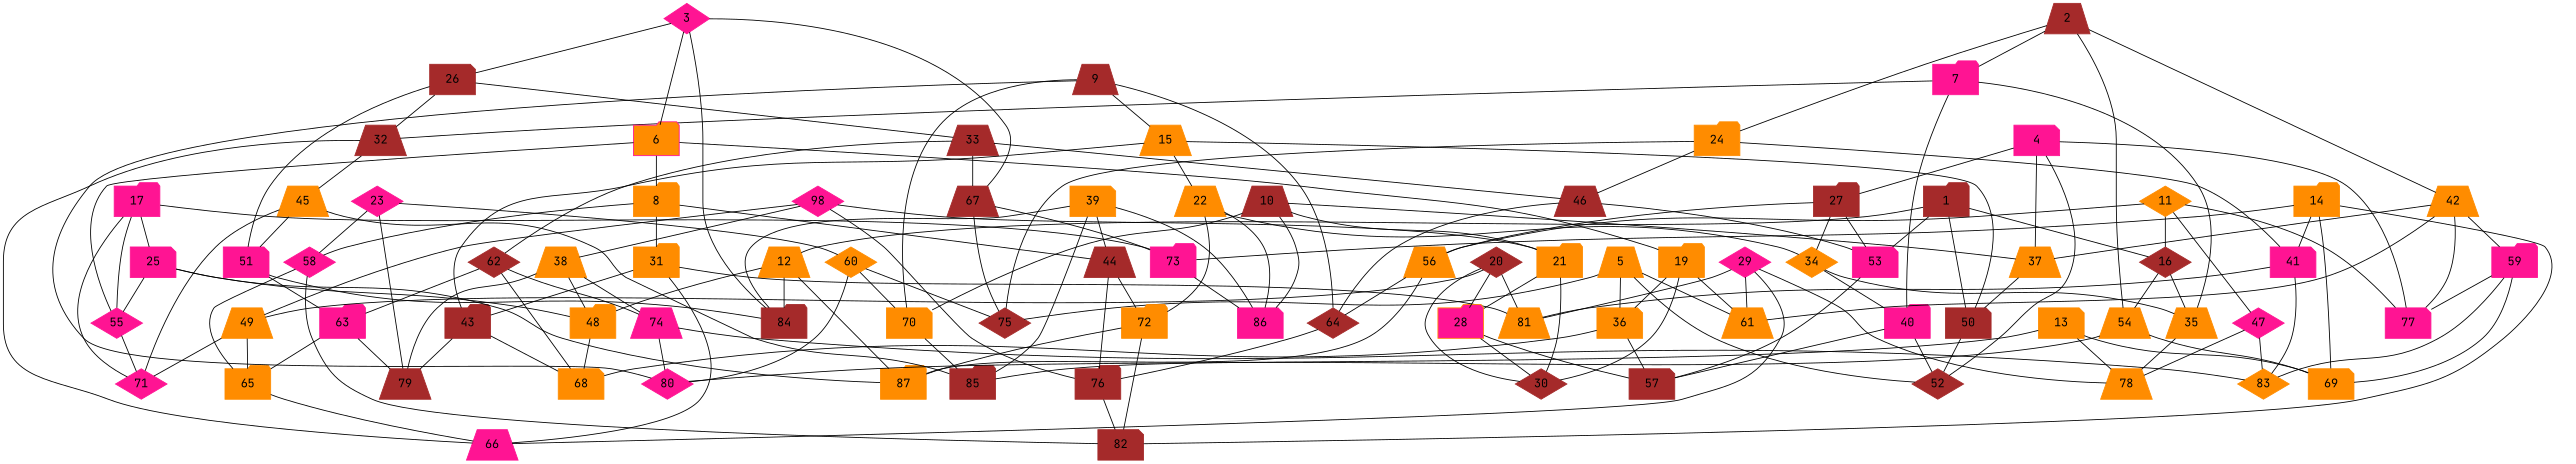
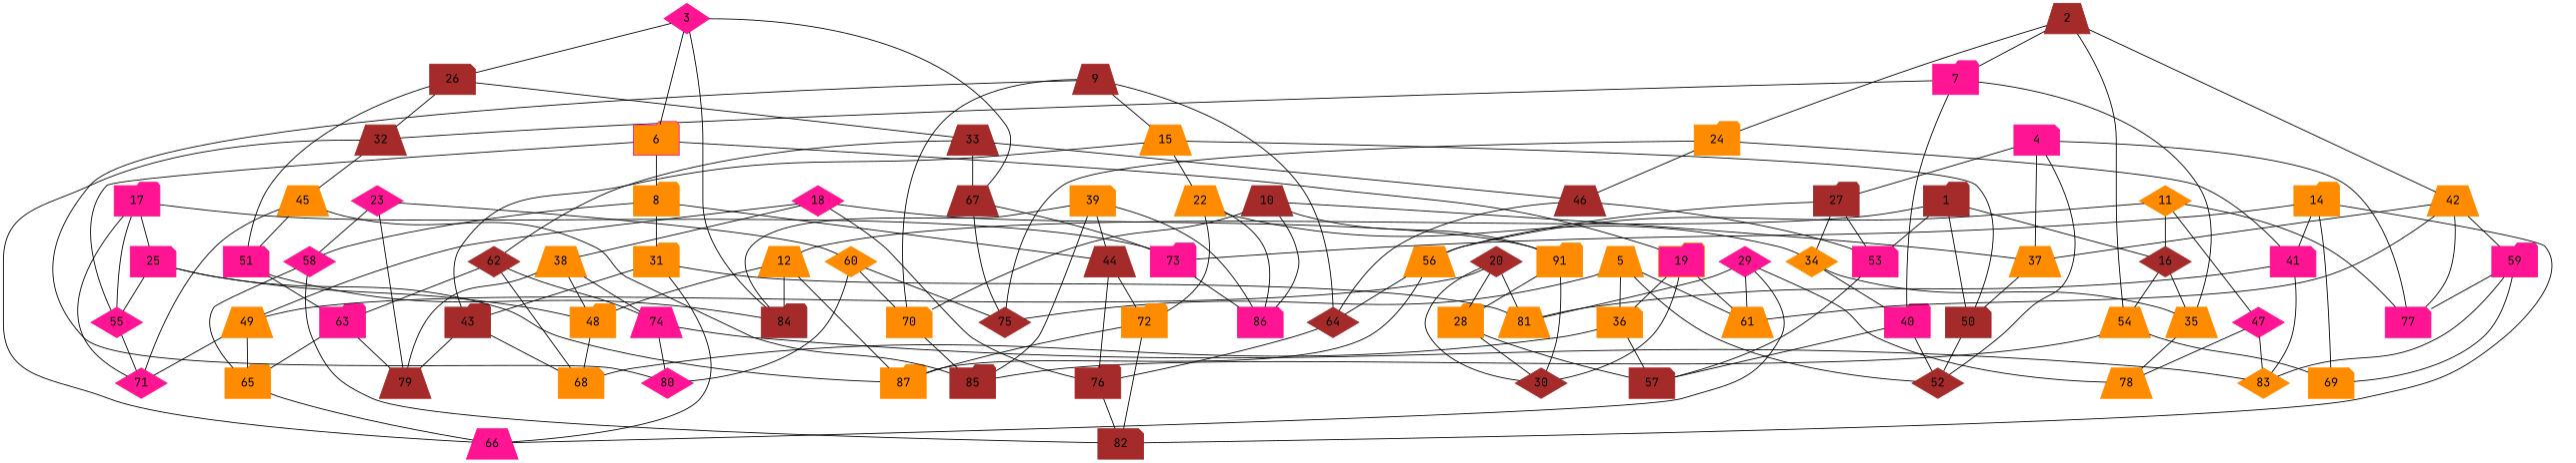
  graph {
    fontname="JetBrains Mono"
    node [color=darkorange fontname="JetBrains Mono" shape=trapezium style=filled]
    edge [fontname="JetBrains Mono"]
    1 [color=brown shape=folder]
    12
    16 [color=brown shape=diamond]
    50 [color=brown shape=note]
    53 [color=deeppink shape=note]
    84 [color=brown shape=folder]
    48 [shape=folder]
    87 [shape=folder]
    54
    35
    52 [color=brown shape=diamond]
    57 [color=brown shape=note]
    2 [color=brown]
    7 [color=deeppink shape=folder]
    24 [shape=folder]
    42
    32 [color=brown]
    40 [color=deeppink shape=folder]
    75 [color=brown shape=diamond]
    41 [color=deeppink shape=note]
    46 [color=brown]
    37
    77 [color=deeppink shape=note]
    61
    59 [color=deeppink shape=folder]
    69 [shape=note]
    85 [color=brown shape=folder]
    3 [color=deeppink shape=diamond]
    6 [color=deeppink fillcolor=darkorange shape=folder]
    26 [color=brown shape=note]
    67 [color=brown]
    8 [shape=folder]
-   19 [shape=folder]
+   19 [shape=folder fillcolor=deeppink]
    55 [color=deeppink shape=diamond]
    33 [color=brown]
    51 [color=deeppink shape=note]
    73 [color=deeppink shape=folder]
    4 [color=deeppink shape=note]
    27 [color=brown shape=folder]
    56
    34 [shape=diamond]
    5
    36 [shape=note]
    68 [shape=note]
    31 [shape=folder]
    44 [color=brown]
    58 [color=deeppink shape=diamond]
    30 [color=brown shape=diamond]
    71 [color=deeppink shape=diamond]
    66 [color=deeppink]
    45
    78
    43 [color=brown shape=folder]
    81
    76 [color=brown shape=folder]
    72 [shape=folder]
    82 [color=brown shape=note]
    65 [shape=folder]
    9 [color=brown]
    15
    64 [color=brown shape=diamond]
    70 [shape=note]
    80 [color=deeppink shape=diamond]
    22
    10 [color=brown]
-   21 [shape=folder]
+   21 [shape=folder label=91]
    86 [color=deeppink shape=note]
-   28 [shape=folder fillcolor=deeppink]
+   28 [shape=folder]
    11 [shape=diamond]
    47 [color=deeppink shape=diamond]
    83 [shape=diamond]
-   13 [shape=note]
    14 [shape=folder]
    79 [color=brown]
    17 [color=deeppink shape=folder]
    25 [color=deeppink shape=note]
-   18 [color=deeppink shape=diamond label=98]
+   18 [color=deeppink shape=diamond]
    38
    49
    74 [color=deeppink]
    20 [color=brown shape=diamond]
    23 [color=deeppink shape=diamond]
    60 [shape=diamond]
    62 [color=brown shape=diamond]
    63 [color=deeppink shape=folder]
    29 [color=deeppink shape=diamond]
    39 [shape=note]
    1 -- 12
    1 -- 16
    1 -- 50
    1 -- 53
    12 -- 84
    12 -- 48
    12 -- 87
    16 -- 54
    16 -- 35
    50 -- 52
    53 -- 57
    48 -- 68
    54 -- 69
    54 -- 85
    35 -- 78
    2 -- 54
    2 -- 7
    2 -- 24
    2 -- 42
    7 -- 35
    7 -- 32
    7 -- 40
    24 -- 75
    24 -- 41
    24 -- 46
    42 -- 37
    42 -- 77
    42 -- 61
    42 -- 59
    32 -- 66
    32 -- 45
    40 -- 52
    40 -- 57
    41 -- 81
    41 -- 83
    46 -- 53
    46 -- 64
    37 -- 50
    59 -- 77
    59 -- 69
    59 -- 83
    3 -- 84
    3 -- 6
    3 -- 26
    3 -- 67
    6 -- 8
    6 -- 19
    6 -- 55
    26 -- 32
    26 -- 33
    26 -- 51
    67 -- 75
    67 -- 73
    8 -- 31
    8 -- 44
    8 -- 58
    19 -- 61
    19 -- 36
    19 -- 30
    55 -- 71
    33 -- 46
    33 -- 67
    33 -- 62
    51 -- 84
    51 -- 63
    73 -- 86
    4 -- 52
    4 -- 37
    4 -- 77
    4 -- 27
    27 -- 53
    27 -- 56
    27 -- 34
    56 -- 87
    56 -- 64
    34 -- 35
    34 -- 40
    5 -- 52
    5 -- 75
    5 -- 61
    5 -- 36
    36 -- 57
    36 -- 68
    31 -- 66
    31 -- 43
    31 -- 81
    44 -- 76
    44 -- 72
    58 -- 82
    58 -- 65
    45 -- 85
    45 -- 51
    45 -- 71
    43 -- 68
    43 -- 79
    76 -- 82
    72 -- 87
    72 -- 82
    65 -- 66
    9 -- 15
    9 -- 64
    9 -- 70
    9 -- 80
    15 -- 50
    15 -- 43
    15 -- 22
    64 -- 76
    70 -- 85
    22 -- 34
    22 -- 72
    22 -- 86
    10 -- 37
    10 -- 70
    10 -- 21
    10 -- 86
    21 -- 30
    21 -- 28
    28 -- 57
    28 -- 30
    11 -- 16
    11 -- 77
    11 -- 56
    11 -- 47
    47 -- 78
    47 -- 83
-   13 -- 69
-   13 -- 78
-   13 -- 80
    14 -- 41
    14 -- 69
    14 -- 73
    14 -- 82
    17 -- 55
    17 -- 73
    17 -- 71
    17 -- 25
    25 -- 48
    25 -- 87
    25 -- 55
    18 -- 76
    18 -- 21
    18 -- 38
    18 -- 49
    38 -- 48
    38 -- 79
    38 -- 74
    49 -- 71
    49 -- 65
    74 -- 80
    74 -- 83
    20 -- 30
    20 -- 81
    20 -- 28
    20 -- 49
    23 -- 58
    23 -- 79
    23 -- 60
    60 -- 75
    60 -- 70
    60 -- 80
    62 -- 68
    62 -- 74
    62 -- 63
    63 -- 65
    63 -- 79
    29 -- 61
    29 -- 66
    29 -- 78
    29 -- 81
    39 -- 84
    39 -- 85
    39 -- 44
    39 -- 86
  }
